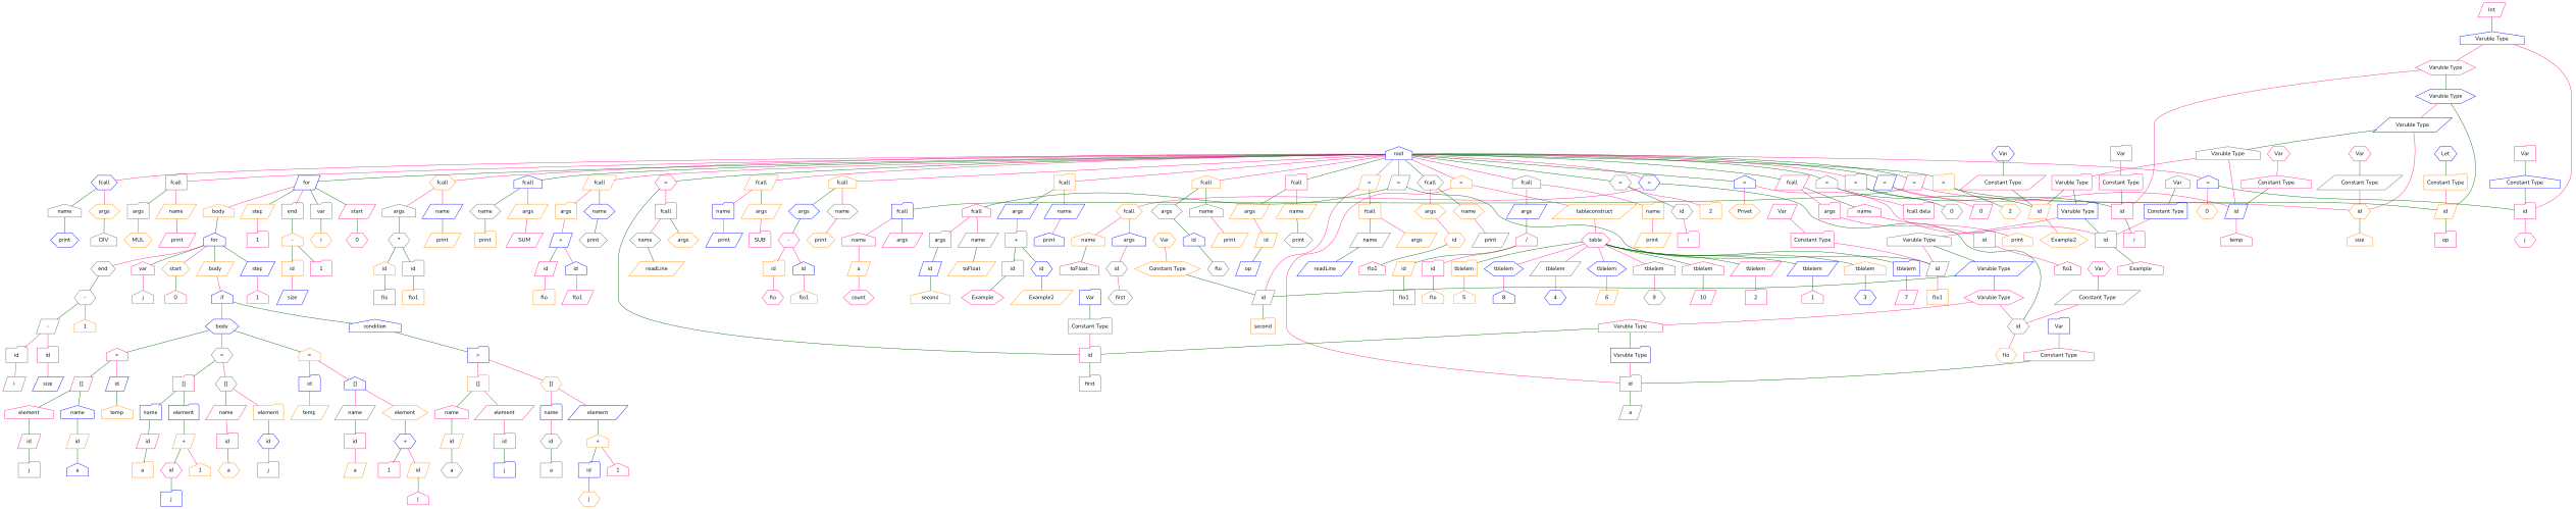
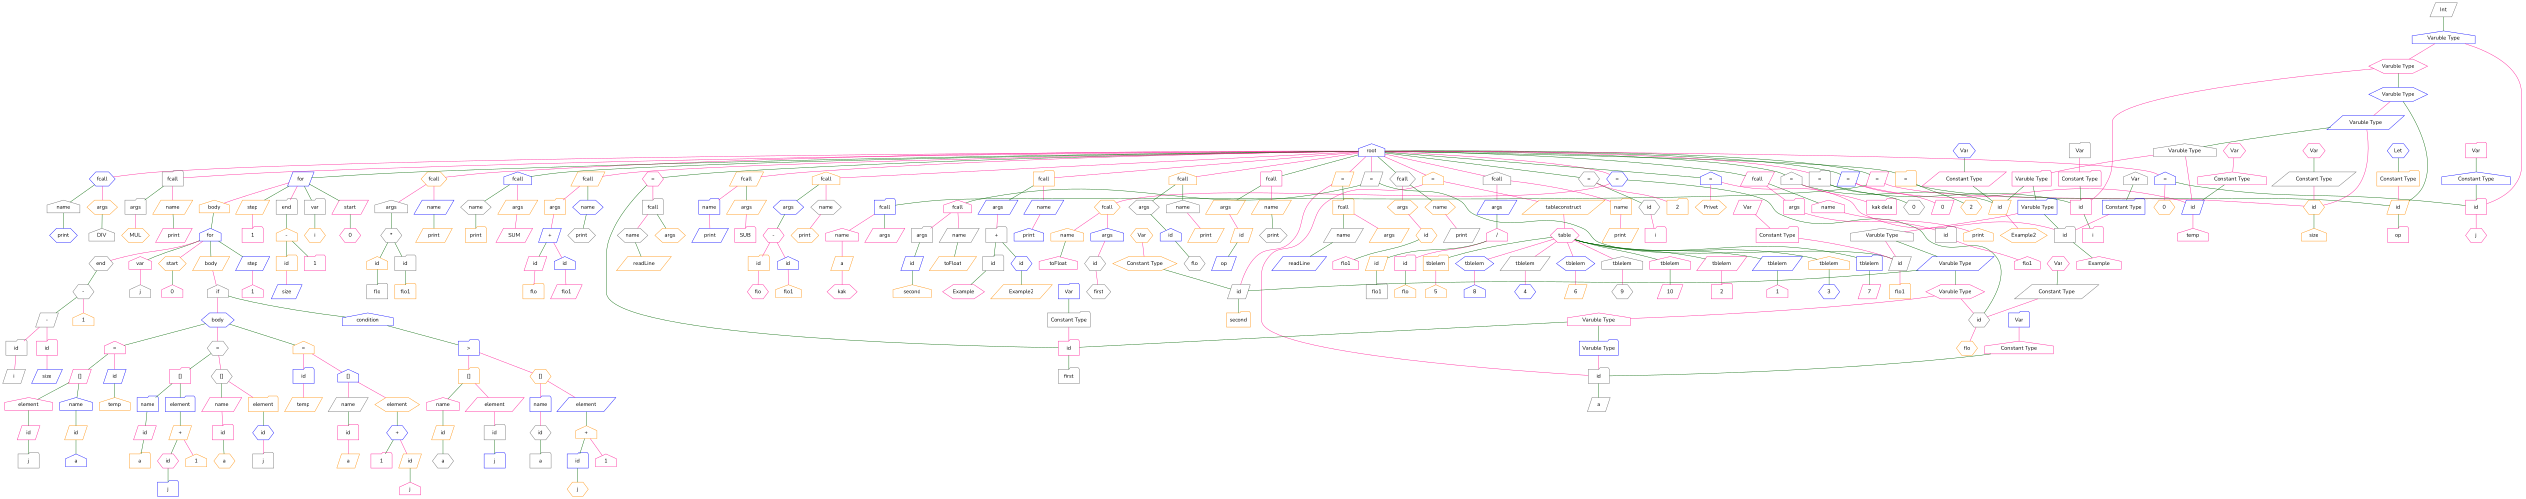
  graph {
    fontname=Nunito
    node [color=darkorange fontname=Nunito shape=parallelogram]
    edge [color=darkgreen fontname=Nunito]
    n1 [label="=" shape=house]
    n2 [color=gray40 label=id shape=folder]
    n3 [label=tableconstruct]
    root [color=blue shape=house]
    n5 [color=deeppink label="=" shape=hexagon]
    n6 [color=blue label="=" shape=hexagon]
    n7 [label=fcall shape=house]
    n8 [label="="]
    n9 [color=gray40 label="="]
    n10 [color=gray40 label=fcall shape=hexagon]
    n11 [color=deeppink label=fcall]
    n12 [color=blue label=fcall shape=hexagon]
    n13 [color=gray40 label=fcall shape=house]
    n14 [color=gray40 label=fcall shape=folder]
    n15 [label=fcall shape=hexagon]
    n16 [color=blue label=fcall shape=house]
    n17 [label=fcall]
    n18 [label=fcall]
    n19 [label=fcall shape=house]
    n20 [color=blue label="=" shape=house]
    n21 [color=gray40 label="=" shape=house]
    n22 [label=fcall shape=folder]
    n23 [color=blue label="="]
    n24 [color=deeppink label="="]
    n25 [label="=" shape=folder]
    n26 [color=deeppink label=fcall shape=folder]
    n27 [color=gray40 label="=" shape=folder]
    n28 [color=gray40 label="=" shape=hexagon]
    n29 [color=blue label="=" shape=house]
    n30 [color=blue label=for]
    n31 [color=deeppink label=id shape=folder]
    n32 [color=gray40 label=fcall shape=folder]
    n33 [color=gray40 label=id shape=hexagon]
    n34 [label=fcall shape=hexagon]
    n35 [color=gray40 label=name shape=house]
    n36 [color=gray40 label=" args " shape=hexagon]
    n37 [color=gray40 label=id]
    n38 [label=fcall shape=folder]
    n39 [color=gray40 label=id]
    n40 [color=deeppink label=fcall shape=house]
    n41 [label=name shape=hexagon]
    n42 [label=" args " shape=hexagon]
    n43 [color=deeppink label=name shape=house]
    n44 [color=deeppink label=" args " shape=folder]
    n45 [color=gray40 label=name shape=house]
    n46 [label=" args " shape=hexagon]
    n47 [label=name shape=folder]
    n48 [color=blue label=" args "]
    n49 [label=name]
    n50 [color=gray40 label=" args " shape=folder]
    n51 [color=blue label=name]
    n52 [color=gray40 label=" args " shape=house]
    n53 [color=gray40 label=name shape=hexagon]
    n54 [label=" args "]
    n55 [color=blue label=name shape=hexagon]
    n56 [label=" args " shape=folder]
    n57 [color=blue label=name shape=folder]
    n58 [label=" args "]
    n59 [color=gray40 label=name shape=hexagon]
    n60 [color=blue label=" args " shape=hexagon]
    n61 [color=gray40 label=id shape=folder]
    n62 [label=Privet shape=hexagon]
    n63 [label=id]
-   n64 [color=deeppink label="fcall dela" shape=folder]
+   n64 [color=deeppink label=" kak dela" shape=folder]
    n65 [color=blue label=name]
    n66 [color=blue label=" args "]
    n67 [color=blue label=id]
    n68 [color=deeppink label=0]
    n69 [label=id shape=hexagon]
    n70 [color=blue label=fcall shape=folder]
    n71 [label=id]
    n72 [label=2 shape=hexagon]
    n73 [label=name]
    n74 [label=" args "]
    n75 [color=deeppink label=id shape=folder]
    n76 [color=gray40 label=0 shape=hexagon]
    n77 [color=gray40 label=id shape=hexagon]
    n78 [label=2 shape=folder]
    n79 [color=deeppink label=id shape=folder]
    n80 [label=0 shape=hexagon]
    n81 [label=body shape=house]
    n82 [color=gray40 label=var shape=folder]
    n83 [color=deeppink label=start]
    n84 [color=gray40 label=end shape=folder]
    n85 [label=step]
    n86 [color=gray40 label=a]
    n87 [color=deeppink label=table shape=hexagon]
    n88 [color=blue label="Varuble Type" shape=folder]
    n89 [color=deeppink label="Varuble Type" shape=house]
    n90 [color=gray40 label=first shape=folder]
    n91 [color=deeppink label="Constant Type" shape=house]
    n92 [color=blue label=Var shape=folder]
    n93 [color=deeppink label=tblelem]
    n94 [color=blue label=tblelem]
    n95 [label=tblelem shape=house]
    n96 [color=blue label=tblelem shape=folder]
    n97 [label=tblelem shape=folder]
    n98 [color=blue label=tblelem shape=hexagon]
    n99 [color=gray40 label=tblelem]
    n100 [color=blue label=tblelem shape=hexagon]
    n101 [color=gray40 label=tblelem shape=house]
    n102 [color=deeppink label=tblelem shape=house]
    n103 [color=deeppink label=2 shape=folder]
    n104 [color=deeppink label=1 shape=house]
    n105 [color=blue label=3 shape=hexagon]
    n106 [color=deeppink label=7]
    n107 [label=5 shape=house]
    n108 [color=blue label=8 shape=house]
    n109 [color=blue label=4 shape=hexagon]
    n110 [label=6]
    n111 [color=gray40 label=9 shape=hexagon]
    n112 [color=deeppink label=10]
    n113 [color=gray40 label=name shape=hexagon]
    n114 [label=" args " shape=hexagon]
    n115 [color=deeppink label="Varuble Type" shape=hexagon]
    n116 [label=flo shape=hexagon]
    n117 [color=gray40 label="Constant Type" shape=folder]
    n118 [color=blue label=Var shape=folder]
    n119 [label=readLine]
    n120 [label=name shape=house]
    n121 [color=blue label=" args " shape=house]
    n122 [color=blue label="Varuble Type"]
    n123 [label=second shape=folder]
    n124 [color=gray40 label="Constant Type"]
    n125 [color=deeppink label=Var shape=hexagon]
    n126 [color=deeppink label=toFloat shape=house]
    n127 [color=gray40 label=id shape=hexagon]
    n128 [color=gray40 label=first shape=hexagon]
    n129 [label=print]
    n130 [color=blue label=id shape=house]
    n131 [color=gray40 label=flo shape=hexagon]
    n132 [color=gray40 label=name]
    n133 [label=" args "]
    n134 [color=gray40 label="Varuble Type" shape=house]
    n135 [label=flo1 shape=folder]
    n136 [label="Constant Type" shape=hexagon]
    n137 [label=Var shape=hexagon]
    n138 [color=blue label=readLine]
    n139 [color=gray40 label=name]
    n140 [color=gray40 label=" args " shape=folder]
    n141 [color=blue label="Varuble Type" shape=folder]
    n142 [color=deeppink label=Example shape=house]
    n143 [color=deeppink label="Constant Type" shape=folder]
    n144 [color=deeppink label=Var]
    n145 [label=toFloat]
    n146 [color=blue label=id]
    n147 [label=second shape=house]
    n148 [color=gray40 label=print]
    n149 [label=id shape=hexagon]
    n150 [color=deeppink label=flo1 shape=house]
    n151 [label=print shape=house]
    n152 [color=gray40 label=id shape=folder]
    n153 [color=deeppink label=flo1 shape=house]
    n154 [color=blue label=print shape=hexagon]
    n155 [color=gray40 label=DIV shape=house]
    n156 [label=print]
    n157 [color=deeppink label="/" shape=house]
    n158 [color=deeppink label=id shape=folder]
    n159 [label=id]
    n160 [label=flo shape=house]
    n161 [color=gray40 label=flo1 shape=folder]
    n162 [color=deeppink label=print]
    n163 [label=MUL shape=hexagon]
    n164 [label=print]
    n165 [color=gray40 label="*" shape=hexagon]
    n166 [label=id shape=house]
    n167 [color=gray40 label=id shape=folder]
    n168 [color=gray40 label=flo shape=folder]
    n169 [label=flo1 shape=folder]
    n170 [label=print shape=folder]
    n171 [color=deeppink label=SUM]
    n172 [color=gray40 label=print shape=hexagon]
    n173 [color=blue label="+"]
    n174 [color=deeppink label=id]
    n175 [color=blue label=id shape=house]
    n176 [label=flo shape=folder]
    n177 [color=deeppink label=flo1]
    n178 [color=blue label=print]
    n179 [color=deeppink label=SUB shape=folder]
    n180 [label=print shape=hexagon]
    n181 [color=deeppink label="-" shape=hexagon]
    n182 [label=id shape=folder]
    n183 [color=blue label=id shape=house]
    n184 [color=deeppink label=flo shape=hexagon]
    n185 [label=flo1 shape=house]
    n186 [color=deeppink label="Varuble Type" shape=folder]
    n187 [label=Example2 shape=hexagon]
    n188 [color=blue label="Constant Type" shape=folder]
    n189 [color=gray40 label=Var shape=house]
    n190 [color=gray40 label="Varuble Type" shape=house]
    n191 [color=deeppink label=temp shape=house]
    n192 [color=deeppink label="Constant Type"]
    n193 [color=blue label=Var shape=hexagon]
    n194 [color=blue label=print shape=house]
    n195 [color=gray40 label="+" shape=folder]
    n196 [color=gray40 label=id shape=folder]
    n197 [color=blue label=id shape=hexagon]
    n198 [color=deeppink label=Example shape=hexagon]
    n199 [label=Example2]
    n200 [color=blue label="Varuble Type"]
    n201 [label=size shape=house]
    n202 [color=deeppink label="Constant Type" shape=house]
    n203 [color=deeppink label=Var shape=hexagon]
    n204 [color=deeppink label=name shape=house]
    n205 [color=deeppink label=" args "]
    n206 [color=blue label="Varuble Type" shape=hexagon]
    n207 [color=deeppink label=op shape=folder]
    n208 [color=gray40 label="Constant Type"]
    n209 [color=deeppink label=Var shape=hexagon]
    n210 [label=a]
-   n211 [color=deeppink label=count shape=hexagon]
+   n211 [color=deeppink label=kak shape=hexagon]
    n212 [color=deeppink label="Varuble Type" shape=hexagon]
    n213 [color=deeppink label=i shape=folder]
    n214 [label="Constant Type" shape=folder]
    n215 [color=blue label=Let shape=hexagon]
    n216 [color=gray40 label=print shape=hexagon]
    n217 [label=id]
    n218 [color=blue label=op]
    n219 [color=blue label="Varuble Type" shape=house]
    n220 [color=deeppink label=j shape=hexagon]
    n221 [color=deeppink label="Constant Type" shape=folder]
    n222 [color=gray40 label=Var shape=folder]
    n223 [color=deeppink label=i shape=folder]
-   n224 [color=deeppink label=Int]
+   n224 [color=gray40 label=Int]
    n225 [color=blue label="Constant Type" shape=house]
    n226 [color=deeppink label=Var shape=folder]
    n227 [color=blue label=for shape=house]
    n228 [label=i shape=hexagon]
    n229 [color=deeppink label=0 shape=hexagon]
    n230 [label="-" shape=house]
    n231 [color=deeppink label=1 shape=folder]
    n232 [label=body]
    n233 [color=deeppink label=var shape=house]
    n234 [label=start shape=hexagon]
    n235 [color=gray40 label=end shape=hexagon]
    n236 [color=blue label=step]
-   n237 [color=blue label=if shape=house]
+   n237 [color=gray40 label=if shape=house]
    n238 [color=gray40 label=j shape=house]
    n239 [color=deeppink label=0 shape=house]
    n240 [color=gray40 label="-" shape=hexagon]
    n241 [color=deeppink label=1 shape=house]
    n242 [color=blue label=" condition " shape=house]
    n243 [color=blue label=" body " shape=hexagon]
    n244 [color=blue label=">" shape=folder]
    n245 [color=deeppink label="=" shape=house]
    n246 [color=gray40 label="=" shape=hexagon]
    n247 [label="=" shape=house]
    n248 [label="[]" shape=folder]
    n249 [label="[]" shape=hexagon]
    n250 [color=deeppink label=name shape=house]
    n251 [color=deeppink label=" element "]
    n252 [color=blue label=name shape=folder]
    n253 [color=blue label=" element "]
    n254 [label=id]
    n255 [color=gray40 label=id shape=folder]
    n256 [color=gray40 label=a shape=hexagon]
    n257 [color=blue label=j shape=folder]
    n258 [color=gray40 label=id shape=hexagon]
    n259 [label="+" shape=house]
    n260 [color=gray40 label=a shape=folder]
    n261 [color=blue label=id shape=folder]
    n262 [color=deeppink label=1 shape=house]
    n263 [label=j shape=hexagon]
    n264 [color=blue label=id]
    n265 [color=deeppink label="[]"]
    n266 [color=gray40 label="[]" shape=hexagon]
    n267 [color=deeppink label="[]" shape=folder]
    n268 [color=blue label="[]" shape=house]
    n269 [color=blue label=id shape=folder]
    n270 [label=temp shape=house]
    n271 [color=blue label=name shape=house]
    n272 [color=deeppink label=" element " shape=house]
    n273 [label=id]
    n274 [color=deeppink label=id]
    n275 [color=blue label=a shape=house]
    n276 [color=gray40 label=j shape=folder]
    n277 [color=deeppink label=name]
    n278 [label=" element " shape=folder]
    n279 [color=blue label=name shape=folder]
    n280 [color=blue label=" element " shape=folder]
    n281 [color=deeppink label=id shape=folder]
    n282 [color=blue label=id shape=hexagon]
    n283 [label=a shape=hexagon]
    n284 [color=gray40 label=j shape=folder]
    n285 [color=deeppink label=id]
    n286 [label="+"]
    n287 [label=a shape=folder]
    n288 [color=deeppink label=id shape=hexagon]
    n289 [label=1 shape=house]
    n290 [color=blue label=j shape=folder]
    n291 [color=gray40 label=name]
    n292 [label=" element " shape=hexagon]
    n293 [label=temp]
    n294 [color=deeppink label=id shape=folder]
    n295 [color=blue label="+" shape=hexagon]
    n296 [label=a]
    n297 [label=id]
    n298 [color=deeppink label=1 shape=folder]
    n299 [color=deeppink label=j shape=house]
    n300 [color=gray40 label="-"]
    n301 [label=1 shape=house]
    n302 [color=deeppink label=id shape=folder]
    n303 [color=gray40 label=id shape=folder]
    n304 [color=blue label=size]
    n305 [color=gray40 label=i]
    n306 [label=id shape=folder]
    n307 [color=deeppink label=1 shape=folder]
    n308 [color=blue label=size]
    n1 -- n2 [color=deeppink]
    n1 -- n3 [color=deeppink]
    n2 -- n86
    n3 -- n87 [color=deeppink]
    root -- n1 [color=deeppink]
    root -- n5
    root -- n6 [color=deeppink]
    root -- n7 [color=deeppink]
    root -- n8 [color=deeppink]
    root -- n9 [color=deeppink]
    root -- n10
    root -- n11
    root -- n12 [color=deeppink]
    root -- n13 [color=deeppink]
    root -- n14 [color=deeppink]
    root -- n15 [color=deeppink]
    root -- n16
    root -- n17 [color=deeppink]
    root -- n18 [color=deeppink]
    root -- n19 [color=deeppink]
    root -- n20
    root -- n21
    root -- n22 [color=deeppink]
    root -- n23
    root -- n24
    root -- n25
    root -- n26
    root -- n27 [color=deeppink]
    root -- n28
    root -- n29 [color=deeppink]
    root -- n30
    n5 -- n31
    n5 -- n32 [color=deeppink]
    n6 -- n33
    n6 -- n34 [color=deeppink]
    n7 -- n35
    n7 -- n36
    n8 -- n37 [color=deeppink]
    n8 -- n38
    n9 -- n39
    n9 -- n40
    n10 -- n41
    n10 -- n42 [color=deeppink]
    n11 -- n43
    n11 -- n44 [color=deeppink]
    n12 -- n45
    n12 -- n46 [color=deeppink]
    n13 -- n47 [color=deeppink]
    n13 -- n48 [color=deeppink]
    n14 -- n49 [color=deeppink]
    n14 -- n50
    n15 -- n51 [color=deeppink]
    n15 -- n52 [color=deeppink]
    n16 -- n53
    n16 -- n54 [color=deeppink]
    n17 -- n55
    n17 -- n56 [color=deeppink]
    n18 -- n57 [color=deeppink]
    n18 -- n58
    n19 -- n59 [color=deeppink]
    n19 -- n60
    n20 -- n61 [color=deeppink]
    n20 -- n62 [color=deeppink]
    n21 -- n63
    n21 -- n64 [color=deeppink]
    n22 -- n65 [color=deeppink]
    n22 -- n66
    n23 -- n67 [color=deeppink]
    n23 -- n68 [color=deeppink]
    n24 -- n69 [color=deeppink]
    n24 -- n70
    n25 -- n71
    n25 -- n72
    n26 -- n73 [color=deeppink]
    n26 -- n74
    n27 -- n75
    n27 -- n76
    n28 -- n77
    n28 -- n78 [color=deeppink]
    n29 -- n79
    n29 -- n80 [color=deeppink]
    n30 -- n81 [color=deeppink]
    n30 -- n82
    n30 -- n83
    n30 -- n84 [color=deeppink]
    n30 -- n85
    n31 -- n90
    n32 -- n113 [color=deeppink]
    n32 -- n114
    n33 -- n116 [color=deeppink]
    n34 -- n120 [color=deeppink]
    n34 -- n121 [color=deeppink]
    n35 -- n129 [color=deeppink]
    n36 -- n130
    n37 -- n123
    n38 -- n132
    n38 -- n133 [color=deeppink]
    n39 -- n135 [color=deeppink]
    n40 -- n139 [color=deeppink]
    n40 -- n140 [color=deeppink]
    n41 -- n148 [color=deeppink]
    n42 -- n149 [color=deeppink]
    n43 -- n151 [color=deeppink]
    n44 -- n152 [color=deeppink]
    n45 -- n154
    n46 -- n155
    n47 -- n156 [color=deeppink]
    n48 -- n157
    n49 -- n162
    n50 -- n163 [color=deeppink]
    n51 -- n164
    n52 -- n165
    n53 -- n170
    n54 -- n171 [color=deeppink]
    n55 -- n172
    n56 -- n173 [color=deeppink]
    n57 -- n178 [color=deeppink]
    n58 -- n179 [color=deeppink]
    n59 -- n180 [color=deeppink]
    n60 -- n181
    n61 -- n142
    n63 -- n187 [color=deeppink]
    n65 -- n194 [color=deeppink]
    n66 -- n195 [color=deeppink]
    n67 -- n191 [color=deeppink]
    n69 -- n201
    n70 -- n204 [color=deeppink]
    n70 -- n205
    n71 -- n207
    n73 -- n216
    n74 -- n217 [color=deeppink]
    n75 -- n213
    n77 -- n223 [color=deeppink]
    n79 -- n220 [color=deeppink]
    n81 -- n227
    n82 -- n228
    n83 -- n229
    n84 -- n230
    n85 -- n231 [color=deeppink]
    n87 -- n93
    n87 -- n94
    n87 -- n95
    n87 -- n96
    n87 -- n97
    n87 -- n98 [color=deeppink]
    n87 -- n99 [color=deeppink]
    n87 -- n100 [color=deeppink]
    n87 -- n101 [color=deeppink]
    n87 -- n102
    n88 -- n2 [color=deeppink]
    n89 -- n31
    n89 -- n88
    n91 -- n2
    n92 -- n91 [color=deeppink]
    n93 -- n103 [color=deeppink]
    n94 -- n104
    n95 -- n105
    n96 -- n106
    n97 -- n107 [color=deeppink]
    n98 -- n108 [color=deeppink]
    n99 -- n109 [color=deeppink]
    n100 -- n110 [color=deeppink]
    n101 -- n111 [color=deeppink]
    n102 -- n112
    n113 -- n119
    n115 -- n33 [color=deeppink]
    n115 -- n89 [color=deeppink]
    n117 -- n31 [color=deeppink]
    n118 -- n117
    n120 -- n126
    n121 -- n127 [color=deeppink]
    n122 -- n37
    n122 -- n115
    n124 -- n33 [color=deeppink]
    n125 -- n124
    n127 -- n128 [color=deeppink]
    n130 -- n131
    n132 -- n138
    n134 -- n39 [color=deeppink]
    n134 -- n122
    n136 -- n37
    n137 -- n136 [color=deeppink]
    n139 -- n145
    n140 -- n146
    n141 -- n61
    n141 -- n134 [color=deeppink]
    n143 -- n39 [color=deeppink]
    n144 -- n143 [color=deeppink]
    n146 -- n147
    n149 -- n150
    n152 -- n153 [color=deeppink]
    n157 -- n158 [color=deeppink]
    n157 -- n159
    n158 -- n160
    n159 -- n161
    n165 -- n166
    n165 -- n167
    n166 -- n168
    n167 -- n169
    n173 -- n174
    n173 -- n175 [color=deeppink]
    n174 -- n176 [color=deeppink]
    n175 -- n177 [color=deeppink]
    n181 -- n182 [color=deeppink]
    n181 -- n183 [color=deeppink]
    n182 -- n184 [color=deeppink]
    n183 -- n185 [color=deeppink]
    n186 -- n63
    n186 -- n141
    n188 -- n61 [color=deeppink]
    n189 -- n188
    n190 -- n67 [color=deeppink]
    n190 -- n186 [color=deeppink]
    n192 -- n63
    n193 -- n192
    n195 -- n196
    n195 -- n197
    n196 -- n198
    n197 -- n199
    n200 -- n69 [color=deeppink]
    n200 -- n190
    n202 -- n67
    n203 -- n202 [color=deeppink]
    n204 -- n210 [color=deeppink]
    n206 -- n71
    n206 -- n200 [color=deeppink]
    n208 -- n69 [color=deeppink]
    n209 -- n208
    n210 -- n211 [color=deeppink]
    n212 -- n75 [color=deeppink]
    n212 -- n206
    n214 -- n71 [color=deeppink]
    n215 -- n214
    n217 -- n218
    n219 -- n79 [color=deeppink]
    n219 -- n212 [color=deeppink]
    n221 -- n75
    n222 -- n221 [color=deeppink]
    n224 -- n219
    n225 -- n79
    n226 -- n225
    n227 -- n232
    n227 -- n233
    n227 -- n234 [color=deeppink]
    n227 -- n235 [color=deeppink]
    n227 -- n236
    n230 -- n306
    n230 -- n307
    n232 -- n237 [color=deeppink]
    n233 -- n238 [color=deeppink]
    n234 -- n239
    n235 -- n240
    n236 -- n241 [color=deeppink]
    n237 -- n242
    n237 -- n243 [color=deeppink]
    n240 -- n300
    n240 -- n301 [color=deeppink]
    n242 -- n244
    n243 -- n245
    n243 -- n246 [color=deeppink]
    n243 -- n247
    n244 -- n248 [color=deeppink]
    n244 -- n249 [color=deeppink]
    n245 -- n264 [color=deeppink]
    n245 -- n265
    n246 -- n266 [color=deeppink]
    n246 -- n267
    n247 -- n268 [color=deeppink]
    n247 -- n269 [color=deeppink]
    n248 -- n250
    n248 -- n251 [color=deeppink]
    n249 -- n252 [color=deeppink]
    n249 -- n253 [color=deeppink]
    n250 -- n254
    n251 -- n255 [color=deeppink]
    n252 -- n258 [color=deeppink]
    n253 -- n259
    n254 -- n256
    n255 -- n257
    n258 -- n260
    n259 -- n261
    n259 -- n262 [color=deeppink]
    n261 -- n263
    n264 -- n270
    n265 -- n271
    n265 -- n272
    n266 -- n277
    n266 -- n278 [color=deeppink]
    n267 -- n279
    n267 -- n280
    n268 -- n291 [color=deeppink]
    n268 -- n292 [color=deeppink]
    n269 -- n293 [color=deeppink]
    n271 -- n273
    n272 -- n274
    n273 -- n275
    n274 -- n276
    n277 -- n281 [color=deeppink]
    n278 -- n282
    n279 -- n285
    n280 -- n286
    n281 -- n283
    n282 -- n284 [color=deeppink]
    n285 -- n287
    n286 -- n288
    n286 -- n289 [color=deeppink]
    n288 -- n290
    n291 -- n294
    n292 -- n295
    n294 -- n296 [color=deeppink]
    n295 -- n297 [color=deeppink]
    n295 -- n298
    n297 -- n299
    n300 -- n302 [color=deeppink]
    n300 -- n303 [color=deeppink]
    n302 -- n304 [color=deeppink]
    n303 -- n305 [color=deeppink]
    n306 -- n308 [color=deeppink]
  }
